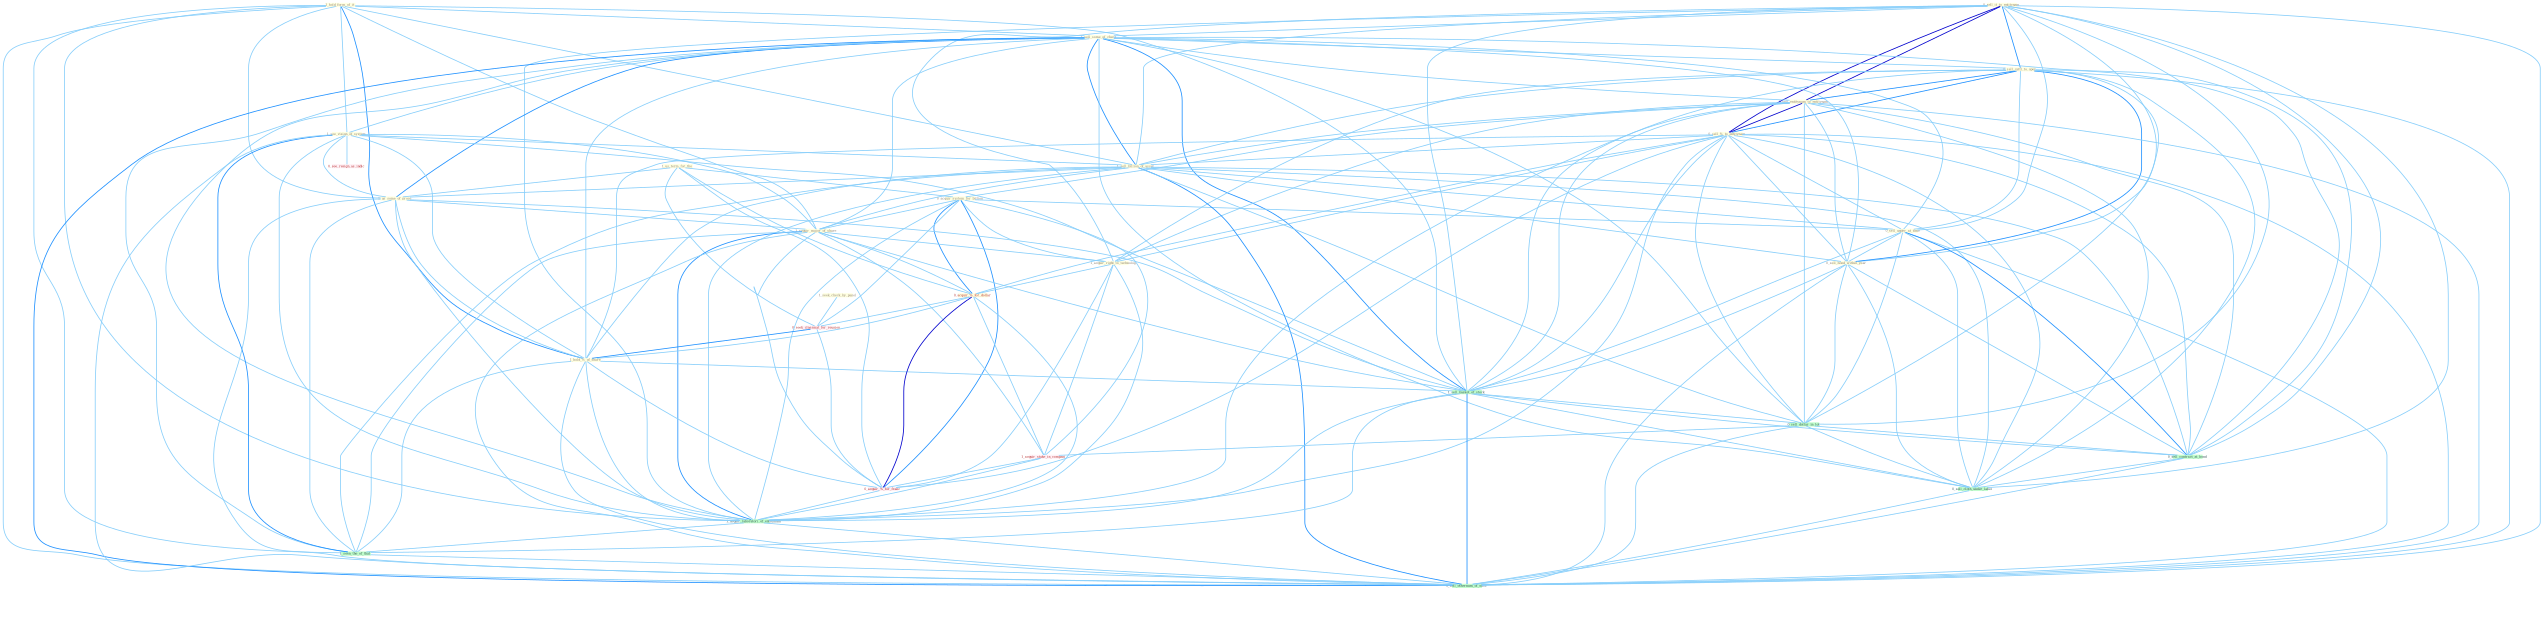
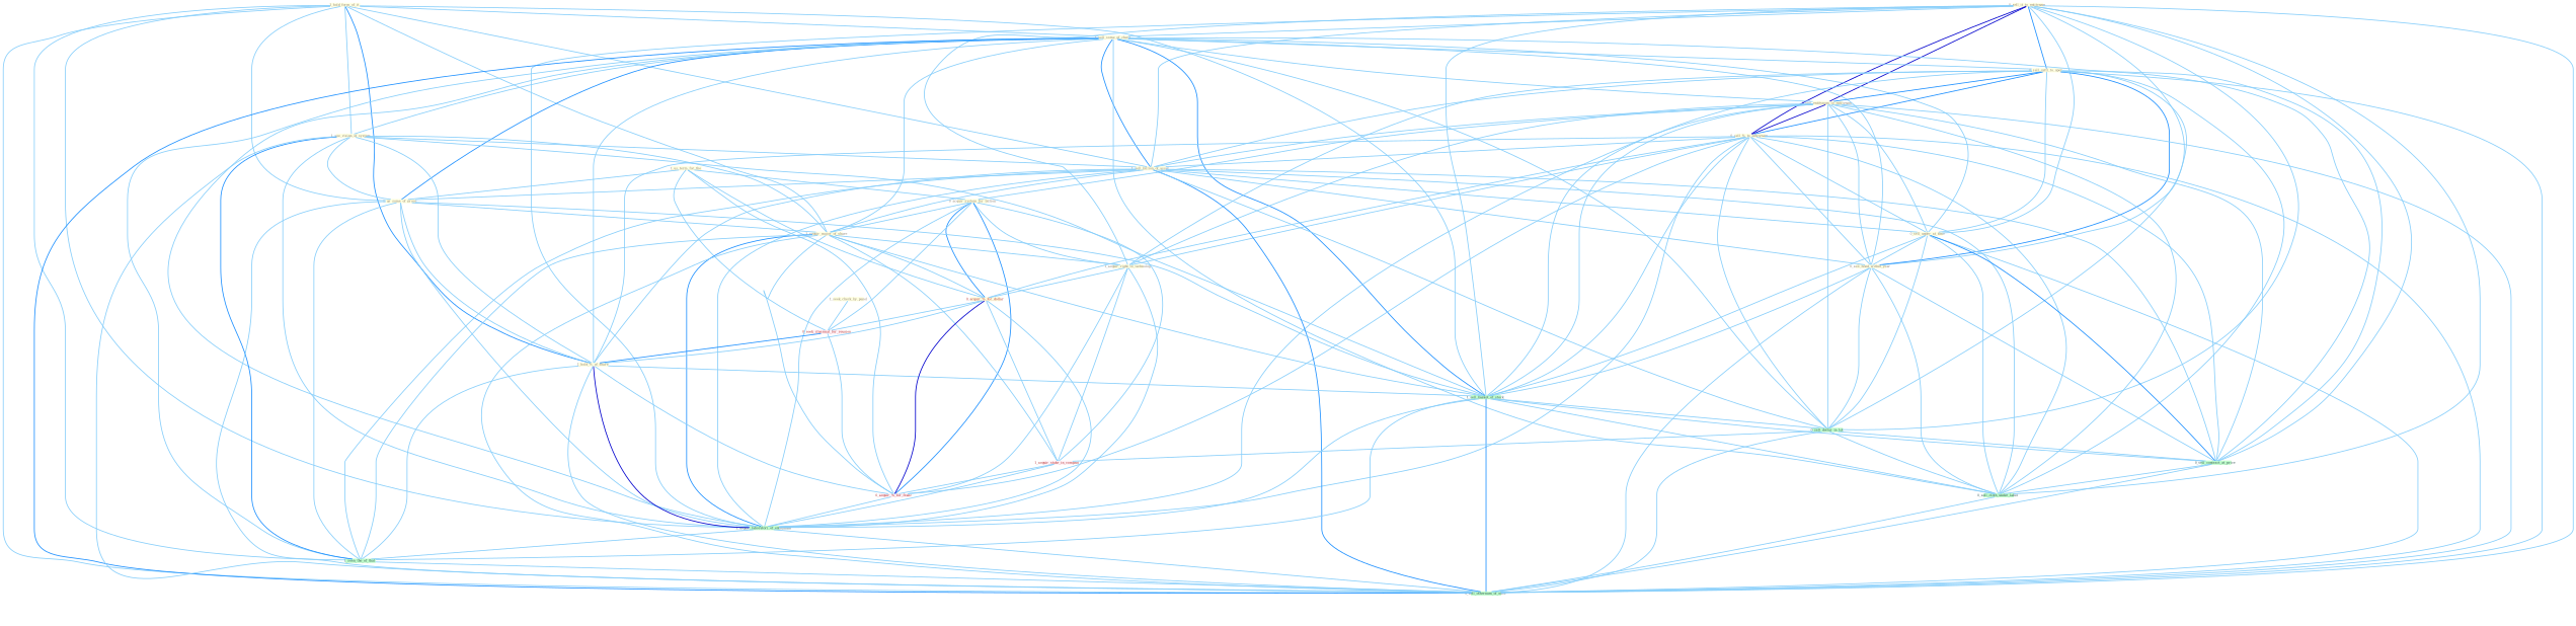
  graph {
    node [color="#ffffe0" fixedsize=true fontcolor="#8b7d6b" fontsize=4 shape=polygon style=filled]
    edge [color="#87cefa" w=1]
    "1_hold_form_of_it " [height=.06 width=.5]
    "1_us_term_for_the " [height=.06 width=.5]
    n3 [height=.06 label="1_seek_check_by_panel" width=.5]
    "0_sell_it_to_entitynam " [height=.06 width=.5]
    "1_sell_some_of_check " [height=.06 width=.5]
    "1_see_vision_of_system " [height=.06 width=.5]
    "0_sell_cattl_to_oper " [height=.06 width=.5]
    "0_sell_entitynam_to_entitynam " [height=.06 width=.5]
    n9 [height=.06 label="0_acquir_system_for_billion" width=.5]
    "0_sell_%_to_entitynam " [height=.06 width=.5]
    "1_sell_billion_of_asset " [height=.06 width=.5]
    "1_us_some_of_proce " [height=.06 width=.5]
    "1_acquir_major_of_share " [height=.06 width=.5]
    n14 [height=.06 label="0_sell_under_at_time" width=.5]
    "1_acquir_right_to_technolog " [height=.06 width=.5]
    "1_hold_%_of_share " [height=.06 width=.5]
    "0_sell_bond_within_year " [height=.06 width=.5]
    "0_acquir_%_for_dollar " [fontcolor="#b22222" height=.06 width=.5]
    "0_seek_classmat_for_reunion " [color="#fff0f5" fontcolor="#b22222" height=.06 width=.5]
-   "0_see_resign_as_indic " [color="#fff0f5" fontcolor="#b22222" height=.06 width=.5]
    "1_acquir_stake_in_compani " [color="#fff0f5" fontcolor="#b22222" height=.06 width=.5]
    "0_acquir_%_for_franc " [color="#fff0f5" fontcolor="#b22222" height=.06 width=.5]
    "1_sell_basket_of_stock " [color="#BDFCC9" fontcolor="#2f4f4f" height=.06 width=.5]
    "1_acquir_laboratori_of_entitynam " [color="#BDFCC9" fontcolor="#2f4f4f" height=.06 width=.5]
    "1_seen_the_of_that " [color="#BDFCC9" fontcolor="#2f4f4f" height=.06 width=.5]
    "1_sell_othernum_of_offic " [color="#BDFCC9" fontcolor="#2f4f4f" height=.06 width=.5]
    "0_sell_dollar_in_lot " [color="#BDFCC9" fontcolor="#2f4f4f" height=.06 width=.5]
-   "0_sell_contract_at_price " [color="#BDFCC9" fontcolor="#2f4f4f" height=.06 width=.5 label="0_sell_contract_at_bond"]
+   "0_sell_contract_at_price " [color="#BDFCC9" fontcolor="#2f4f4f" height=.06 width=.5]
    "0_sell_cloth_under_label " [color="#BDFCC9" fontcolor="#2f4f4f" height=.06 width=.5]
    subgraph sub_1 {
      "1_hold_form_of_it "
      "1_us_term_for_the "
      n3
      "0_sell_it_to_entitynam "
      "1_sell_some_of_check "
      "1_see_vision_of_system "
      "0_sell_cattl_to_oper "
      "0_sell_entitynam_to_entitynam "
      n9
      "0_sell_%_to_entitynam "
      "1_sell_billion_of_asset "
      "1_us_some_of_proce "
      "1_acquir_major_of_share "
      n14
      "1_acquir_right_to_technolog "
      "1_hold_%_of_share "
      "0_sell_bond_within_year "
      "0_acquir_%_for_dollar "
    }
    subgraph sub_2 {
      "0_seek_classmat_for_reunion "
-     "0_see_resign_as_indic "
      "1_acquir_stake_in_compani "
      "0_acquir_%_for_franc "
    }
    "1_hold_form_of_it " -- "1_sell_some_of_check "
    "1_hold_form_of_it " -- "1_see_vision_of_system "
    "1_hold_form_of_it " -- "1_sell_billion_of_asset "
    "1_hold_form_of_it " -- "1_us_some_of_proce "
    "1_hold_form_of_it " -- "1_acquir_major_of_share "
    "1_hold_form_of_it " -- "1_hold_%_of_share " [color="#1e90ff" w=2]
    "1_hold_form_of_it " -- "1_sell_basket_of_stock "
    "1_hold_form_of_it " -- "1_acquir_laboratori_of_entitynam "
    "1_hold_form_of_it " -- "1_seen_the_of_that "
    "1_hold_form_of_it " -- "1_sell_othernum_of_offic "
    "1_us_term_for_the " -- n9
    "1_us_term_for_the " -- "1_us_some_of_proce "
    "1_us_term_for_the " -- "0_acquir_%_for_dollar "
    "1_us_term_for_the " -- "0_seek_classmat_for_reunion "
    "1_us_term_for_the " -- "0_acquir_%_for_franc "
    n3 -- "0_seek_classmat_for_reunion "
    "0_sell_it_to_entitynam " -- "1_sell_some_of_check "
    "0_sell_it_to_entitynam " -- "0_sell_cattl_to_oper " [color="#1e90ff" w=2]
    "0_sell_it_to_entitynam " -- "0_sell_entitynam_to_entitynam " [color="#0000cd" w=3]
    "0_sell_it_to_entitynam " -- "0_sell_%_to_entitynam " [color="#0000cd" w=3]
    "0_sell_it_to_entitynam " -- "1_sell_billion_of_asset "
    "0_sell_it_to_entitynam " -- n14
    "0_sell_it_to_entitynam " -- "1_acquir_right_to_technolog "
    "0_sell_it_to_entitynam " -- "0_sell_bond_within_year "
    "0_sell_it_to_entitynam " -- "1_sell_basket_of_stock "
    "0_sell_it_to_entitynam " -- "1_acquir_laboratori_of_entitynam "
    "0_sell_it_to_entitynam " -- "1_sell_othernum_of_offic "
    "0_sell_it_to_entitynam " -- "0_sell_dollar_in_lot "
    "0_sell_it_to_entitynam " -- "0_sell_contract_at_price "
    "0_sell_it_to_entitynam " -- "0_sell_cloth_under_label "
    "1_sell_some_of_check " -- "1_see_vision_of_system "
    "1_sell_some_of_check " -- "0_sell_cattl_to_oper "
    "1_sell_some_of_check " -- "0_sell_entitynam_to_entitynam "
    "1_sell_some_of_check " -- "1_sell_billion_of_asset " [color="#1e90ff" w=2]
    "1_sell_some_of_check " -- "1_us_some_of_proce " [color="#1e90ff" w=2]
    "1_sell_some_of_check " -- "1_acquir_major_of_share "
    "1_sell_some_of_check " -- n14
    "1_sell_some_of_check " -- "1_hold_%_of_share "
    "1_sell_some_of_check " -- "0_sell_bond_within_year "
    "1_sell_some_of_check " -- "1_sell_basket_of_stock " [color="#1e90ff" w=2]
    "1_sell_some_of_check " -- "1_acquir_laboratori_of_entitynam "
    "1_sell_some_of_check " -- "1_seen_the_of_that "
    "1_sell_some_of_check " -- "1_sell_othernum_of_offic " [color="#1e90ff" w=2]
    "1_sell_some_of_check " -- "0_sell_dollar_in_lot "
    "1_sell_some_of_check " -- "0_sell_contract_at_price "
    "1_sell_some_of_check " -- "0_sell_cloth_under_label "
    "1_see_vision_of_system " -- "1_sell_billion_of_asset "
    "1_see_vision_of_system " -- "1_us_some_of_proce "
    "1_see_vision_of_system " -- "1_acquir_major_of_share "
    "1_see_vision_of_system " -- "1_hold_%_of_share "
-   "1_see_vision_of_system " -- "0_see_resign_as_indic "
    "1_see_vision_of_system " -- "1_sell_basket_of_stock "
    "1_see_vision_of_system " -- "1_acquir_laboratori_of_entitynam "
    "1_see_vision_of_system " -- "1_seen_the_of_that " [color="#1e90ff"]
    "1_see_vision_of_system " -- "1_sell_othernum_of_offic "
    "0_sell_cattl_to_oper " -- "0_sell_entitynam_to_entitynam " [color="#1e90ff" w=2]
    "0_sell_cattl_to_oper " -- "0_sell_%_to_entitynam " [color="#1e90ff" w=2]
    "0_sell_cattl_to_oper " -- "1_sell_billion_of_asset "
    "0_sell_cattl_to_oper " -- n14
    "0_sell_cattl_to_oper " -- "1_acquir_right_to_technolog "
    "0_sell_cattl_to_oper " -- "0_sell_bond_within_year " [color="#1e90ff"]
    "0_sell_cattl_to_oper " -- "1_sell_basket_of_stock "
    "0_sell_cattl_to_oper " -- "1_sell_othernum_of_offic "
    "0_sell_cattl_to_oper " -- "0_sell_dollar_in_lot "
    "0_sell_cattl_to_oper " -- "0_sell_contract_at_price "
    "0_sell_cattl_to_oper " -- "0_sell_cloth_under_label "
    "0_sell_entitynam_to_entitynam " -- n9
    "0_sell_entitynam_to_entitynam " -- "0_sell_%_to_entitynam " [color="#0000cd" w=3]
    "0_sell_entitynam_to_entitynam " -- "1_sell_billion_of_asset "
-   n9 -- n14
+   "0_sell_entitynam_to_entitynam " -- n14
    "0_sell_entitynam_to_entitynam " -- "1_acquir_right_to_technolog "
    "0_sell_entitynam_to_entitynam " -- "0_sell_bond_within_year "
    "0_sell_entitynam_to_entitynam " -- "1_sell_basket_of_stock "
    "0_sell_entitynam_to_entitynam " -- "1_acquir_laboratori_of_entitynam "
    "0_sell_entitynam_to_entitynam " -- "1_sell_othernum_of_offic "
    "0_sell_entitynam_to_entitynam " -- "0_sell_dollar_in_lot "
    "0_sell_entitynam_to_entitynam " -- "0_sell_contract_at_price "
    "0_sell_entitynam_to_entitynam " -- "0_sell_cloth_under_label "
    n9 -- "1_acquir_major_of_share "
    n9 -- "1_acquir_right_to_technolog "
    n9 -- "0_acquir_%_for_dollar " [color="#1e90ff" w=2]
    n9 -- "0_seek_classmat_for_reunion "
    n9 -- "1_acquir_stake_in_compani "
    n9 -- "0_acquir_%_for_franc " [color="#1e90ff" w=2]
    n9 -- "1_acquir_laboratori_of_entitynam "
    "0_sell_%_to_entitynam " -- "1_sell_billion_of_asset "
    "0_sell_%_to_entitynam " -- n14
    "0_sell_%_to_entitynam " -- "1_acquir_right_to_technolog "
    "0_sell_%_to_entitynam " -- "1_hold_%_of_share "
    "0_sell_%_to_entitynam " -- "0_sell_bond_within_year "
    "0_sell_%_to_entitynam " -- "0_acquir_%_for_dollar "
    "0_sell_%_to_entitynam " -- "0_acquir_%_for_franc "
    "0_sell_%_to_entitynam " -- "1_sell_basket_of_stock "
    "0_sell_%_to_entitynam " -- "1_acquir_laboratori_of_entitynam "
    "0_sell_%_to_entitynam " -- "1_sell_othernum_of_offic "
    "0_sell_%_to_entitynam " -- "0_sell_dollar_in_lot "
    "0_sell_%_to_entitynam " -- "0_sell_contract_at_price "
    "0_sell_%_to_entitynam " -- "0_sell_cloth_under_label "
    "1_sell_billion_of_asset " -- "1_us_some_of_proce "
    "1_sell_billion_of_asset " -- "1_acquir_major_of_share "
    "1_sell_billion_of_asset " -- n14
    "1_sell_billion_of_asset " -- "1_hold_%_of_share "
    "1_sell_billion_of_asset " -- "0_sell_bond_within_year "
    "1_sell_billion_of_asset " -- "1_acquir_laboratori_of_entitynam "
    "1_sell_billion_of_asset " -- "1_seen_the_of_that "
    "1_sell_billion_of_asset " -- "1_sell_othernum_of_offic " [color="#1e90ff" w=2]
    "1_sell_billion_of_asset " -- "0_sell_dollar_in_lot "
    "1_sell_billion_of_asset " -- "0_sell_contract_at_price "
    "1_sell_billion_of_asset " -- "0_sell_cloth_under_label "
    "1_us_some_of_proce " -- "1_acquir_major_of_share "
    "1_us_some_of_proce " -- "1_hold_%_of_share "
    "1_us_some_of_proce " -- "1_sell_basket_of_stock "
    "1_us_some_of_proce " -- "1_acquir_laboratori_of_entitynam "
    "1_us_some_of_proce " -- "1_seen_the_of_that "
    "1_us_some_of_proce " -- "1_sell_othernum_of_offic "
    "1_acquir_major_of_share " -- "1_acquir_right_to_technolog "
    "1_acquir_major_of_share " -- "0_acquir_%_for_dollar "
    "1_acquir_major_of_share " -- "1_acquir_stake_in_compani "
    "1_acquir_major_of_share " -- "0_acquir_%_for_franc "
    "1_acquir_major_of_share " -- "1_sell_basket_of_stock "
    "1_acquir_major_of_share " -- "1_acquir_laboratori_of_entitynam " [color="#1e90ff" w=2]
    "1_acquir_major_of_share " -- "1_seen_the_of_that "
    "1_acquir_major_of_share " -- "1_sell_othernum_of_offic "
    n14 -- "0_sell_bond_within_year "
    n14 -- "1_sell_basket_of_stock "
    n14 -- "1_sell_othernum_of_offic "
    n14 -- "0_sell_dollar_in_lot "
    n14 -- "0_sell_contract_at_price " [color="#1e90ff" w=2]
    n14 -- "0_sell_cloth_under_label "
    "1_acquir_right_to_technolog " -- "0_acquir_%_for_dollar "
    "1_acquir_right_to_technolog " -- "1_acquir_stake_in_compani "
    "1_acquir_right_to_technolog " -- "0_acquir_%_for_franc "
    "1_acquir_right_to_technolog " -- "1_acquir_laboratori_of_entitynam "
    "1_hold_%_of_share " -- "0_acquir_%_for_dollar "
    "1_hold_%_of_share " -- "0_acquir_%_for_franc "
    "1_hold_%_of_share " -- "1_sell_basket_of_stock "
-   "1_hold_%_of_share " -- "1_acquir_laboratori_of_entitynam "
+   "1_hold_%_of_share " -- "1_acquir_laboratori_of_entitynam " [color="#0000cd"]
    "1_hold_%_of_share " -- "1_seen_the_of_that "
    "1_hold_%_of_share " -- "1_sell_othernum_of_offic "
    "0_sell_bond_within_year " -- "1_sell_basket_of_stock "
    "0_sell_bond_within_year " -- "1_sell_othernum_of_offic "
    "0_sell_bond_within_year " -- "0_sell_dollar_in_lot "
    "0_sell_bond_within_year " -- "0_sell_contract_at_price "
    "0_sell_bond_within_year " -- "0_sell_cloth_under_label "
    "0_acquir_%_for_dollar " -- "0_seek_classmat_for_reunion "
    "0_acquir_%_for_dollar " -- "1_acquir_stake_in_compani "
    "0_acquir_%_for_dollar " -- "0_acquir_%_for_franc " [color="#0000cd" w=3]
    "0_acquir_%_for_dollar " -- "1_acquir_laboratori_of_entitynam "
    "0_seek_classmat_for_reunion " -- "1_hold_%_of_share " [color="#1e90ff" w=2]
    "0_seek_classmat_for_reunion " -- "0_acquir_%_for_franc "
    "1_acquir_stake_in_compani " -- "0_acquir_%_for_franc "
    "1_acquir_stake_in_compani " -- "1_acquir_laboratori_of_entitynam "
    "0_acquir_%_for_franc " -- "1_acquir_laboratori_of_entitynam "
    "1_sell_basket_of_stock " -- "1_acquir_laboratori_of_entitynam "
    "1_sell_basket_of_stock " -- "1_seen_the_of_that "
    "1_sell_basket_of_stock " -- "1_sell_othernum_of_offic " [color="#1e90ff" w=2]
    "1_sell_basket_of_stock " -- "0_sell_dollar_in_lot "
    "1_sell_basket_of_stock " -- "0_sell_contract_at_price "
    "1_sell_basket_of_stock " -- "0_sell_cloth_under_label "
    "1_acquir_laboratori_of_entitynam " -- "1_seen_the_of_that "
    "1_acquir_laboratori_of_entitynam " -- "1_sell_othernum_of_offic "
    "1_seen_the_of_that " -- "1_sell_othernum_of_offic "
    "0_sell_dollar_in_lot " -- "1_acquir_stake_in_compani "
    "0_sell_dollar_in_lot " -- "1_sell_othernum_of_offic "
    "0_sell_dollar_in_lot " -- "0_sell_contract_at_price "
    "0_sell_dollar_in_lot " -- "0_sell_cloth_under_label "
    "0_sell_contract_at_price " -- "1_sell_othernum_of_offic "
    "0_sell_contract_at_price " -- "0_sell_cloth_under_label "
    "0_sell_cloth_under_label " -- "1_sell_othernum_of_offic "
  }
